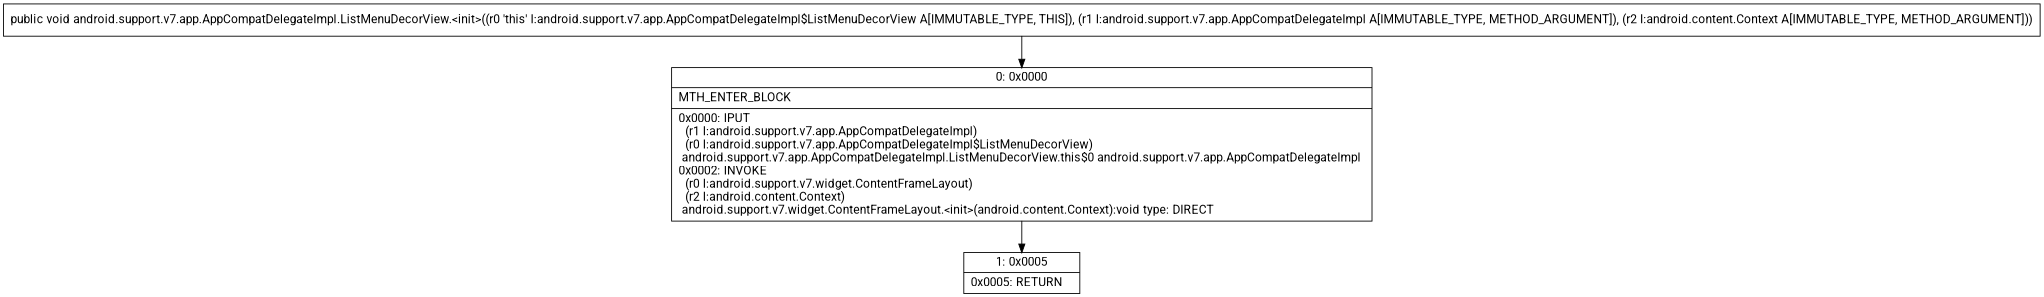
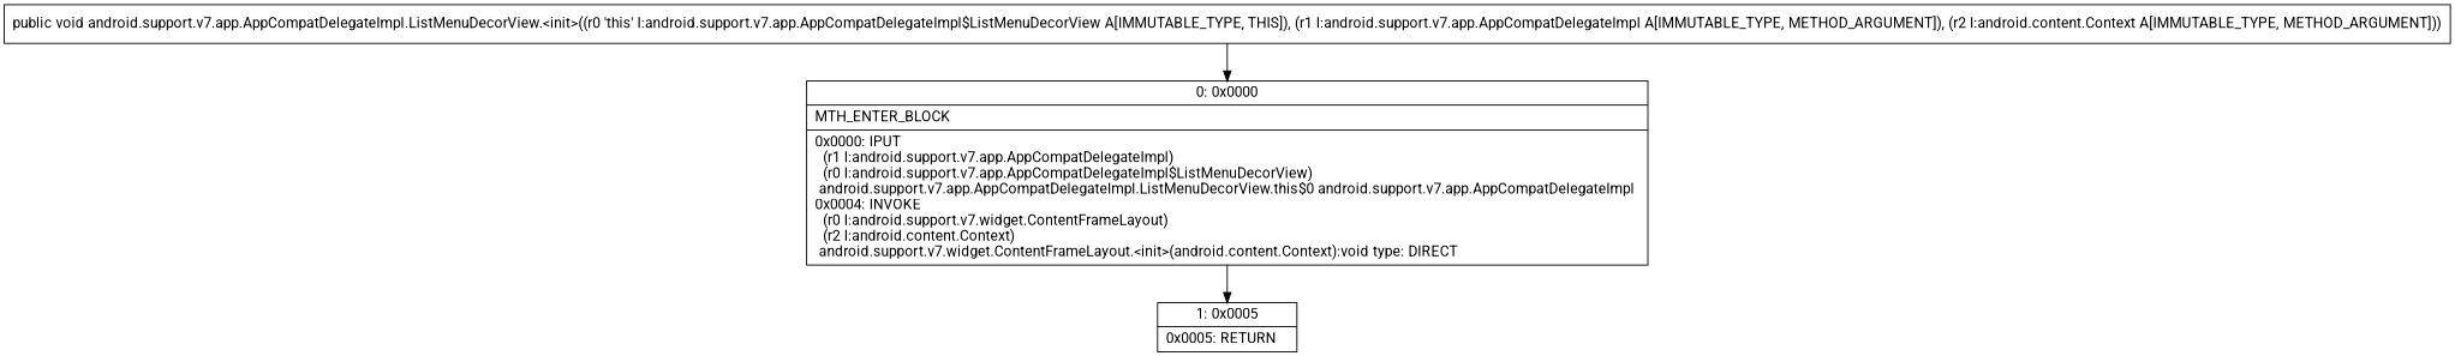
  digraph {
    fontname=Roboto
    node [shape=record fontname=Roboto]
    edge [fontname=Roboto]
-   n1 [label="{0\:\ 0x0000|MTH_ENTER_BLOCK\l|0x0000: IPUT  \l  (r1 I:android.support.v7.app.AppCompatDelegateImpl)\l  (r0 I:android.support.v7.app.AppCompatDelegateImpl$ListMenuDecorView)\l android.support.v7.app.AppCompatDelegateImpl.ListMenuDecorView.this$0 android.support.v7.app.AppCompatDelegateImpl \l0x0002: INVOKE  \l  (r0 I:android.support.v7.widget.ContentFrameLayout)\l  (r2 I:android.content.Context)\l android.support.v7.widget.ContentFrameLayout.\<init\>(android.content.Context):void type: DIRECT \l}"]
+   n1 [label="{0\:\ 0x0000|MTH_ENTER_BLOCK\l|0x0000: IPUT  \l  (r1 I:android.support.v7.app.AppCompatDelegateImpl)\l  (r0 I:android.support.v7.app.AppCompatDelegateImpl$ListMenuDecorView)\l android.support.v7.app.AppCompatDelegateImpl.ListMenuDecorView.this$0 android.support.v7.app.AppCompatDelegateImpl \l0x0004: INVOKE  \l  (r0 I:android.support.v7.widget.ContentFrameLayout)\l  (r2 I:android.content.Context)\l android.support.v7.widget.ContentFrameLayout.\<init\>(android.content.Context):void type: DIRECT \l}"]
    n2 [label="{1\:\ 0x0005|0x0005: RETURN   \l}"]
    n3 [label="{public void android.support.v7.app.AppCompatDelegateImpl.ListMenuDecorView.\<init\>((r0 'this' I:android.support.v7.app.AppCompatDelegateImpl$ListMenuDecorView A[IMMUTABLE_TYPE, THIS]), (r1 I:android.support.v7.app.AppCompatDelegateImpl A[IMMUTABLE_TYPE, METHOD_ARGUMENT]), (r2 I:android.content.Context A[IMMUTABLE_TYPE, METHOD_ARGUMENT])) }"]
    n1 -> n2
    n3 -> n1
  }
